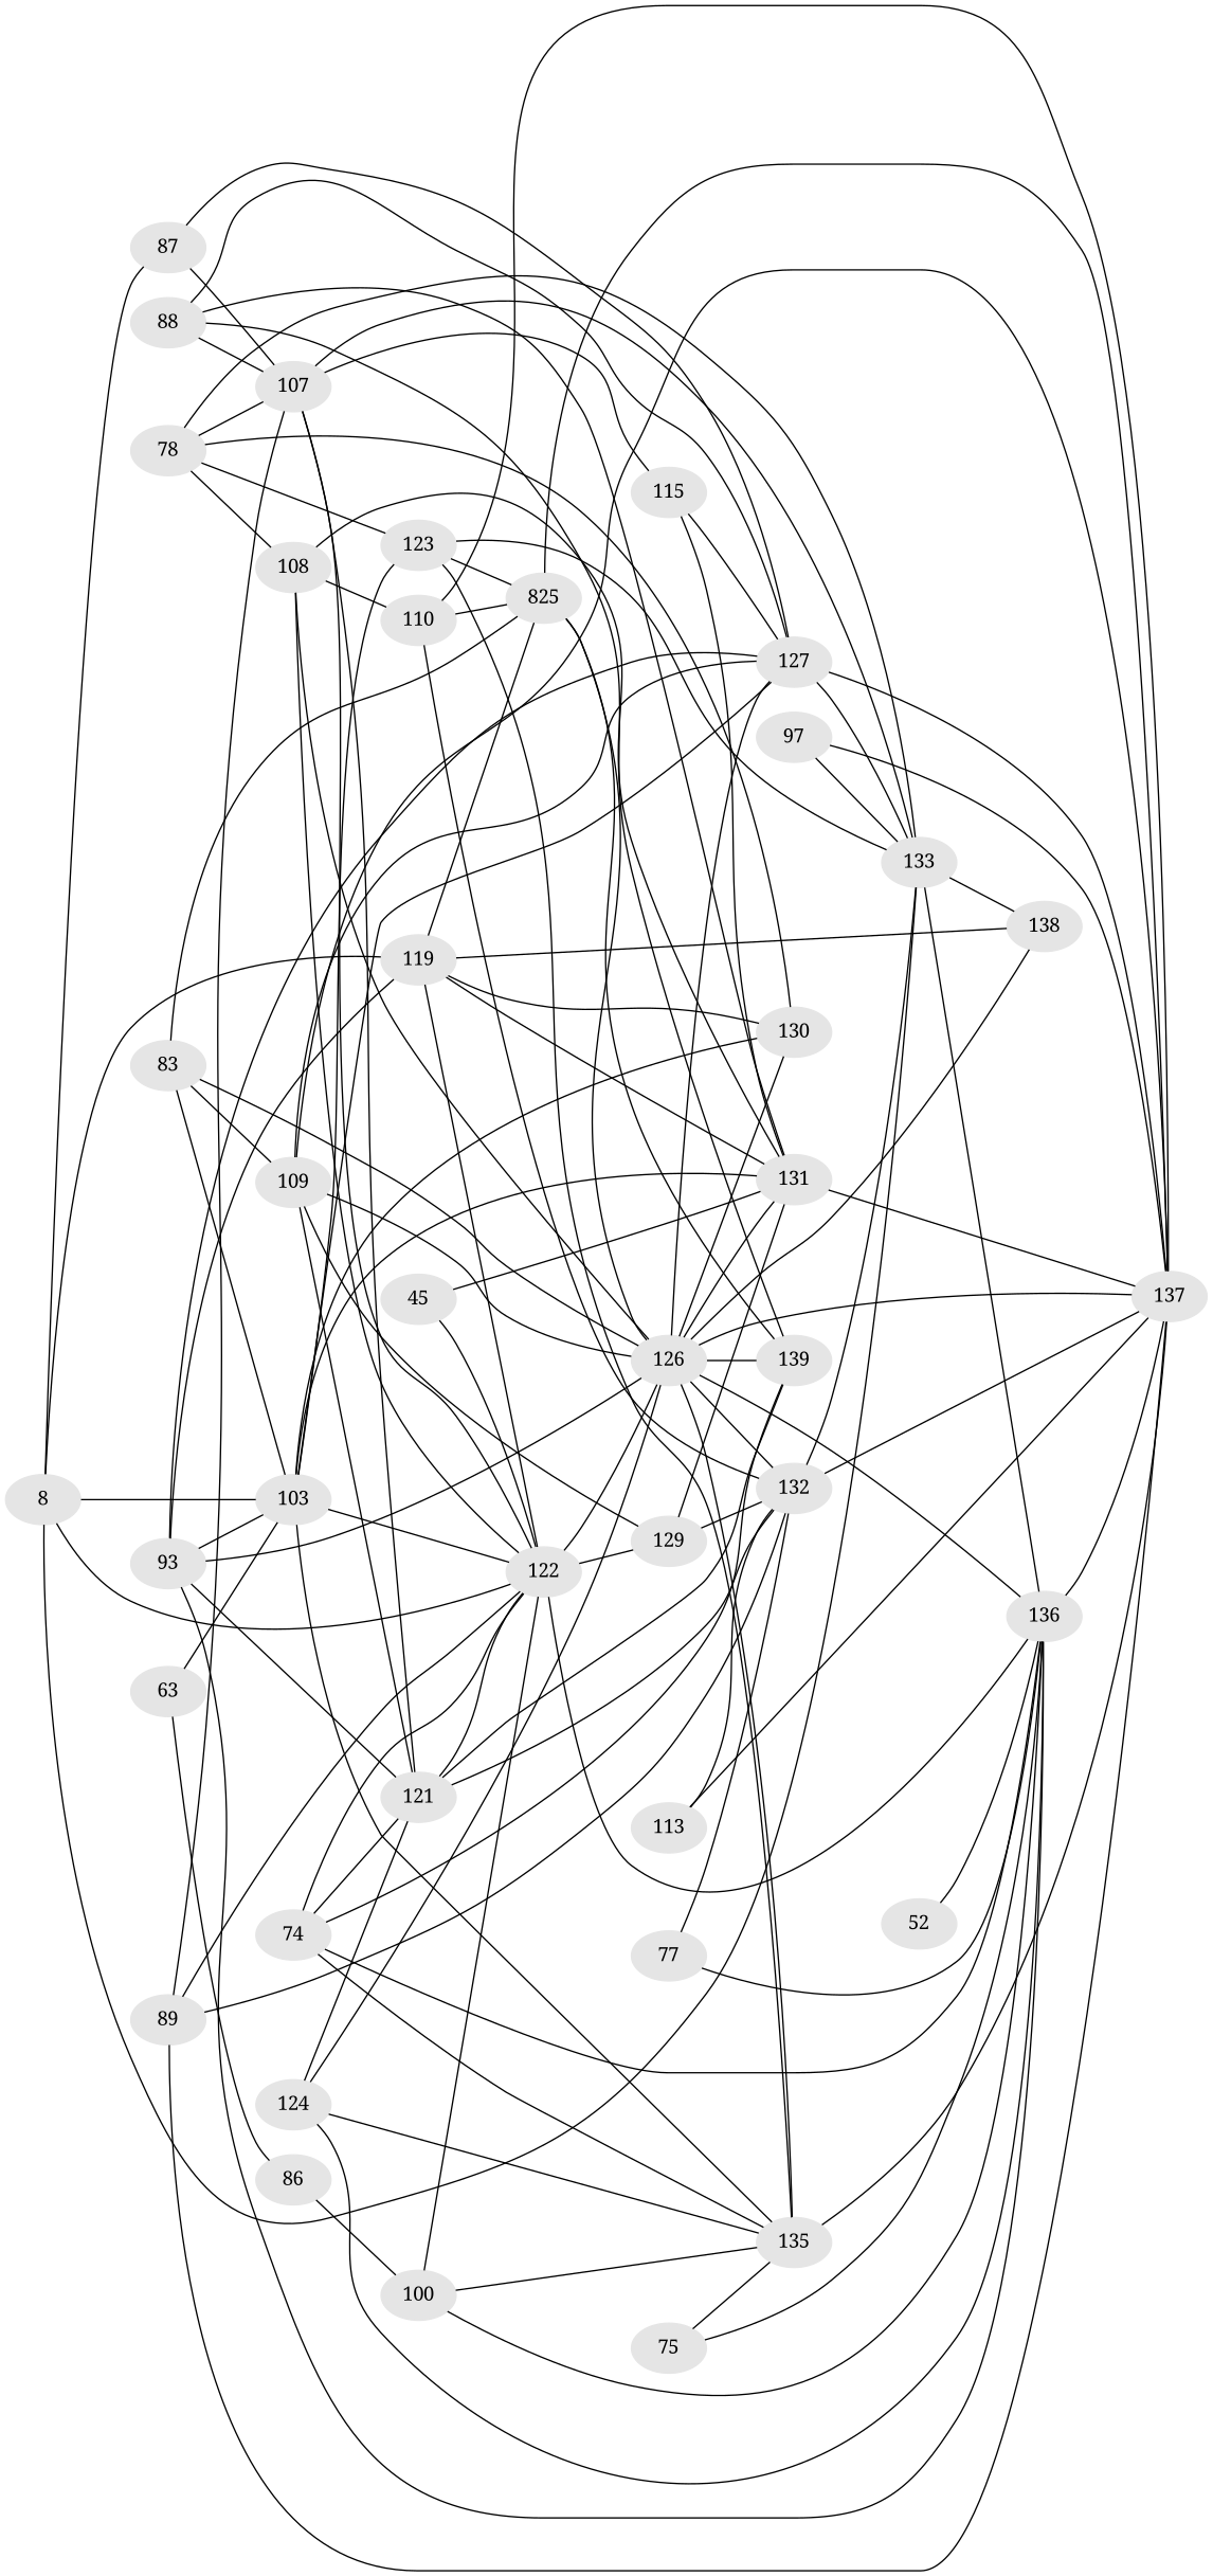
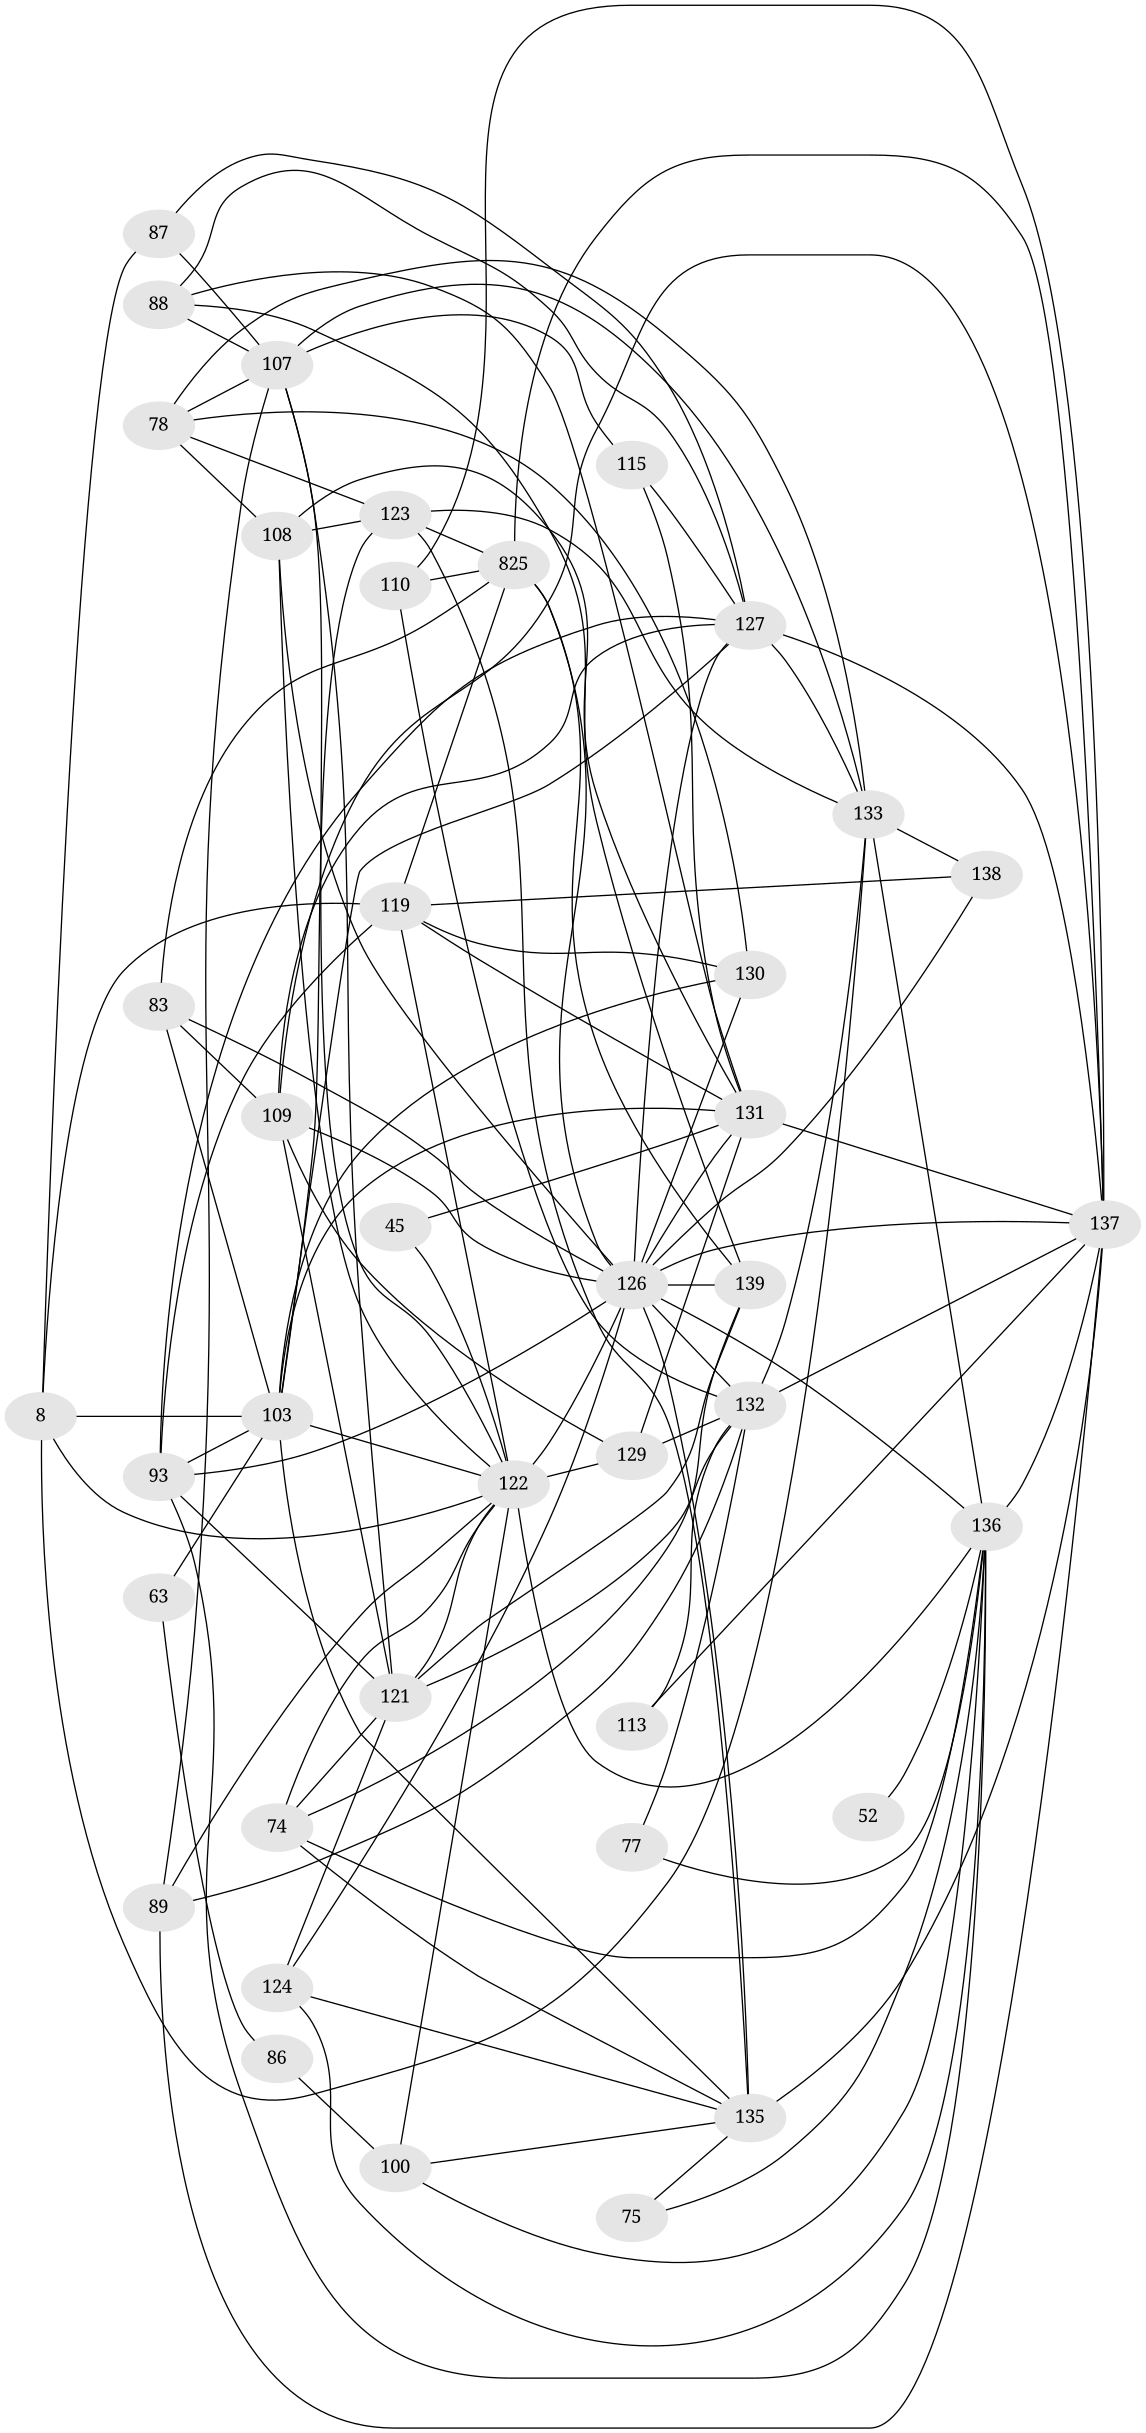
  graph {
    fontname="Noto Serif"
    rankdir=LR
    node [color=gray90 fontname="Noto Serif" style=filled]
    edge [fontname="Noto Serif"]
    8
    87
    119 [super="+105+82+98"]
    122 [super="+72+106+76+64"]
    133 [super="+56+48"]
    103 [super="+65+26"]
    107 [super="+39"]
    127 [super="+104"]
    131 [super="+23+71"]
    130 [super="+120+94"]
    n11 [label=825 super="+116+35"]
    138 [super="+134"]
    136 [super="+114+80+117+112"]
    126 [super="+25+84+91+111"]
    129
    45
    137 [super="+37+128"]
    121 [super="+68+118"]
    139 [super="+96+33"]
    132 [super="+59+73"]
    52
    63
    86
    100 [super="+24"]
    135 [super="+10+95+38"]
    123 [super="+53"]
    74 [super="+40"]
    75
    77
    115
    78
    108 [super="+67"]
    110 [super="+12"]
    83 [super="+2"]
    109 [super="+102"]
    88
    89
    93 [super="+15+46"]
-   97
    113
    124
    8 -- 87
    8 -- 119 [weight=2]
    8 -- 122
    8 -- 133
    8 -- 103 [weight=3]
    87 -- 107 [weight=2]
    87 -- 127
    119 -- 122
    119 -- 131 [weight=2]
    119 -- 130
    119 -- n11 [weight=3]
    119 -- 138
    122 -- 136
    122 -- 126 [weight=5]
    122 -- 129
    133 -- 138
    133 -- 136 [weight=4]
    103 -- 122 [weight=3]
    103 -- 127
    103 -- 131
    103 -- 130
    103 -- 135
    103 -- 123
    107 -- 122 [weight=2]
    107 -- 133
    107 -- 121 [weight=3]
    107 -- 115
    127 -- 133 [weight=2]
    127 -- 137
    131 -- 137
    n11 -- 126
    n11 -- 137 [weight=3]
    n11 -- 139
    136 -- 137 [weight=2]
    126 -- 127 [weight=2]
    126 -- 131 [weight=3]
    126 -- 130 [weight=2]
    126 -- 138
    126 -- 136 [weight=5]
    126 -- 137 [weight=2]
    126 -- 139 [weight=2]
    126 -- 132 [weight=3]
    126 -- 135 [weight=2]
    129 -- 131
    129 -- 132
    45 -- 122
    45 -- 131
    121 -- 122 [weight=2]
    121 -- 139
    121 -- 132
    132 -- 133 [weight=2]
    132 -- 137
    52 -- 136
    63 -- 103 [weight=2]
    63 -- 86
    86 -- 100
    100 -- 122
    100 -- 136 [weight=3]
    100 -- 135 [weight=3]
    135 -- 137 [weight=5]
    123 -- 133
    123 -- n11
    123 -- 135
    74 -- 122
    74 -- 136
    74 -- 121
    74 -- 139
    74 -- 135 [weight=2]
    75 -- 136
    75 -- 135
    77 -- 136
    77 -- 132 [weight=2]
    115 -- 127
    115 -- 131
    78 -- 133
    78 -- 107
    78 -- 130
    78 -- 123
    78 -- 108
    108 -- 122
    108 -- 131 [weight=2]
    108 -- 126
-   108 -- 110 [weight=2]
+   108 -- 123 [weight=2]
    110 -- n11
    110 -- 137
    110 -- 132
    83 -- 103
    83 -- n11 [weight=2]
    83 -- 126
    83 -- 109
    109 -- 127
    109 -- 126 [weight=2]
    109 -- 129
    109 -- 137 [weight=4]
    109 -- 121 [weight=2]
    88 -- 107
    88 -- 127
    88 -- 131
    88 -- 139 [weight=2]
    89 -- 122
    89 -- 107
    89 -- 137
    89 -- 132 [weight=2]
    93 -- 119
    93 -- 103
    93 -- 127 [weight=2]
    93 -- 136
    93 -- 126
    93 -- 121 [weight=2]
-   97 -- 133
-   97 -- 137
    113 -- 137
    113 -- 132
    124 -- 136
    124 -- 126
    124 -- 121
    124 -- 135
  }
